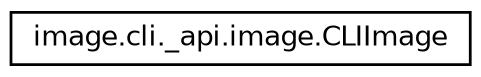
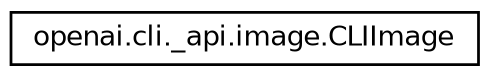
  digraph {
    rankdir=LR
-   n1 [color=black fillcolor=white fontname=Helvetica fontsize=10 height=0.2 label="image.cli._api.image.CLIImage" shape=record style=filled width=0.4]
+   n1 [color=black fillcolor=white fontname=Helvetica fontsize=10 height=0.2 label="openai.cli._api.image.CLIImage" shape=record style=filled width=0.4]
  }
